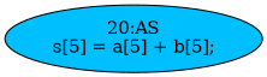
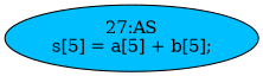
  strict digraph {
-   n1 [ast="<pyverilog.vparser.ast.Assign object at 0x7f2787d98b50>" def_var="['s']" fillcolor=deepskyblue label="20:AS\ns[5] = a[5] + b[5];" statements="[]" style=filled typ=Assign use_var="['a', 'b']"]
+   n1 [ast="<pyverilog.vparser.ast.Assign object at 0x7f2787d98b50>" def_var="['s']" fillcolor=deepskyblue label="27:AS\ns[5] = a[5] + b[5];" statements="[]" style=filled typ=Assign use_var="['a', 'b']"]
  }
